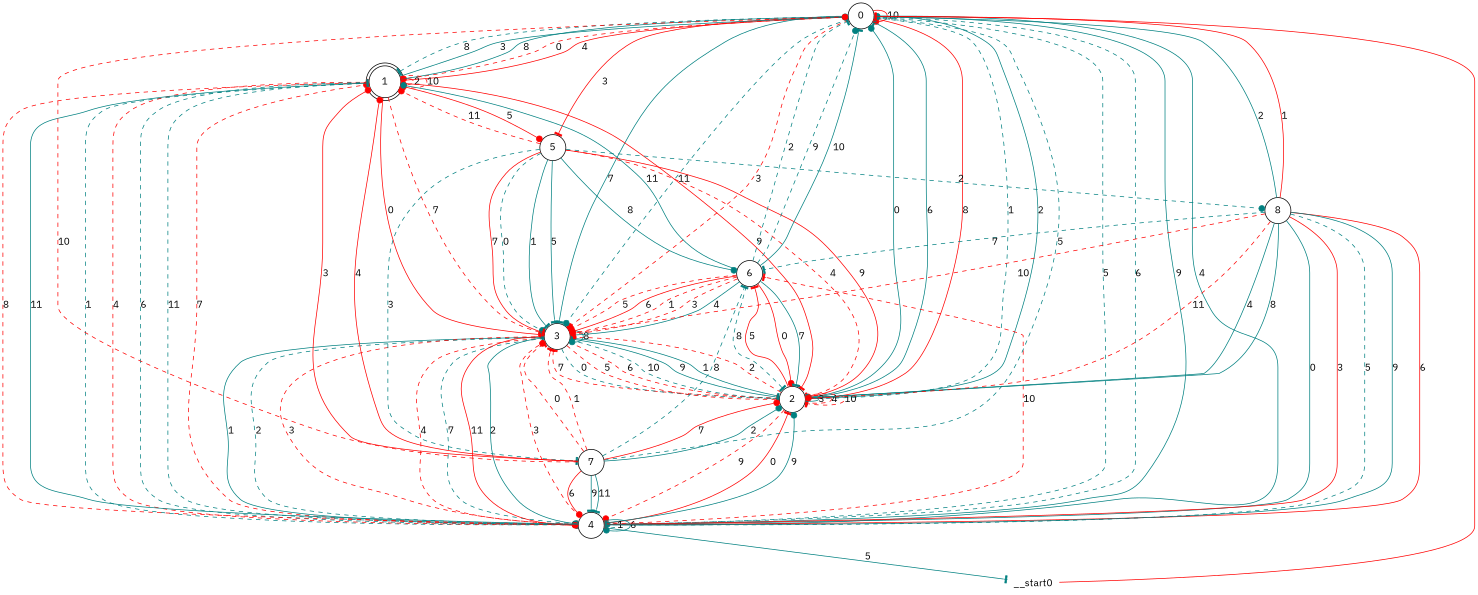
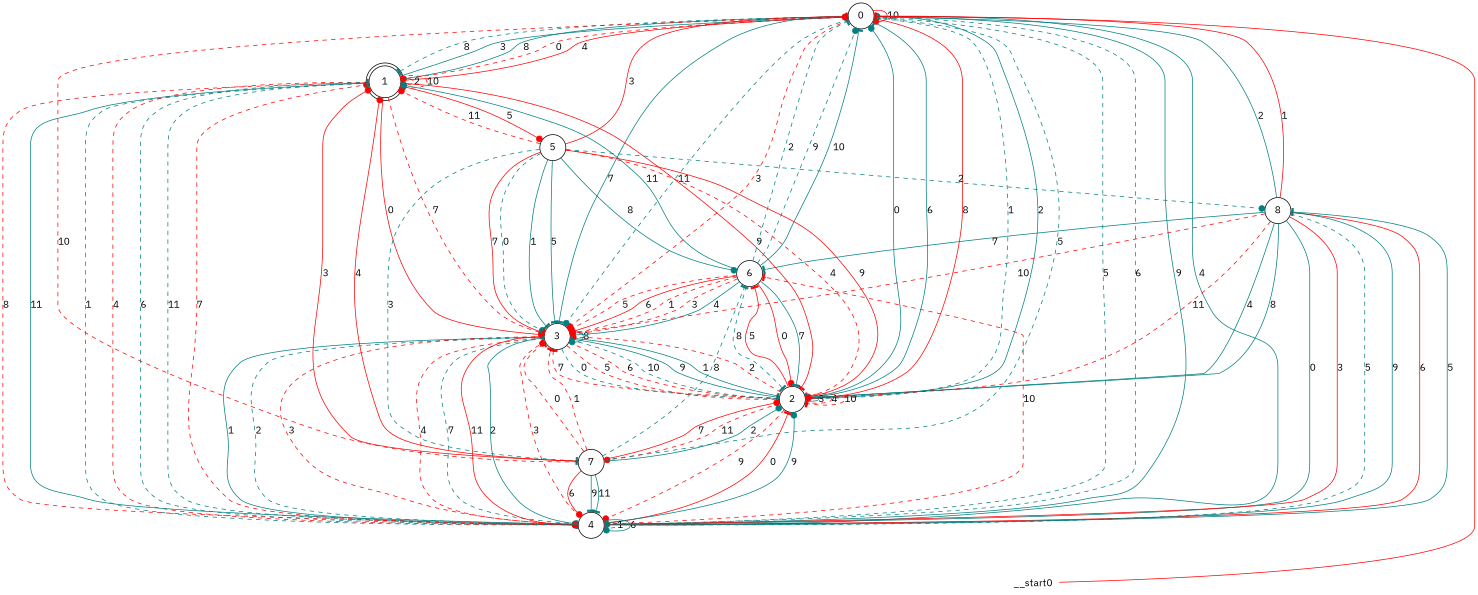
  digraph {
    fontname="IBM Plex Sans"
    node [fontname="IBM Plex Sans" shape=circle]
    edge [arrowhead=tee color=teal fontname="IBM Plex Sans" style=solid]
    n1 [label=0]
    n2 [label=1 shape=doublecircle]
    n3 [label=2]
    n4 [label=3]
    n5 [label=4]
    n6 [label=5]
    n7 [label=6]
    n8 [label=7]
    n9 [label=8]
    __start0 [height=0 shape=none width=0]
    n1 -> n1 [arrowhead=dot color=red label=10]
    n1 -> n2 [arrowhead=dot color=red label=0 style=dashed]
    n1 -> n2 [color=red label=4]
    n1 -> n2 [label=8 style=dashed]
    n1 -> n3 [label=1 style=dashed]
    n1 -> n3 [label=2]
    n1 -> n4 [arrowhead=dot color=red label=3 style=dashed]
    n1 -> n4 [label=7]
    n1 -> n4 [arrowhead=dot label=11 style=dashed]
    n1 -> n5 [label=5 style=dashed]
    n1 -> n5 [arrowhead=dot label=6 style=dashed]
    n1 -> n5 [label=9]
    n2 -> n1 [arrowhead=dot label=3]
    n2 -> n1 [arrowhead=dot label=8]
    n2 -> n2 [arrowhead=dot color=red label=2 style=dashed]
    n2 -> n2 [arrowhead=dot color=red label=10 style=dashed]
    n2 -> n3 [color=red label=9]
    n2 -> n4 [arrowhead=dot color=red label=0]
    n2 -> n4 [arrowhead=dot color=red label=7 style=dashed]
    n2 -> n5 [label=1 style=dashed]
    n2 -> n5 [color=red label=4 style=dashed]
    n2 -> n5 [arrowhead=dot label=6 style=dashed]
    n2 -> n5 [label=11 style=dashed]
    n2 -> n6 [arrowhead=dot color=red label=5]
    n3 -> n1 [arrowhead=dot label=0]
    n3 -> n1 [label=6]
    n3 -> n1 [color=red label=8]
    n3 -> n3 [label=3]
    n3 -> n3 [color=red label=4 style=dashed]
    n3 -> n3 [color=red label=10 style=dashed]
    n3 -> n4 [label=1]
    n3 -> n4 [arrowhead=dot color=red label=2 style=dashed]
    n3 -> n4 [color=red label=7 style=dashed]
    n3 -> n5 [arrowhead=dot color=red label=9 style=dashed]
    n3 -> n7 [color=red label=5]
+   n3 -> n8 [arrowhead=dot color=red label=11 style=dashed]
    n4 -> n3 [label=0 style=dashed]
    n4 -> n3 [color=red label=5 style=dashed]
    n4 -> n3 [color=red label=6 style=dashed]
    n4 -> n3 [label=9]
    n4 -> n3 [label=10 style=dashed]
    n4 -> n4 [arrowhead=dot label=8]
    n4 -> n5 [arrowhead=dot label=1]
    n4 -> n5 [arrowhead=dot label=2 style=dashed]
    n4 -> n5 [arrowhead=dot color=red label=3 style=dashed]
    n4 -> n5 [arrowhead=dot color=red label=4 style=dashed]
    n4 -> n5 [arrowhead=dot label=7 style=dashed]
    n4 -> n5 [arrowhead=dot color=red label=11]
    n5 -> n1 [arrowhead=dot label=4]
    n5 -> n2 [arrowhead=dot color=red label=7 style=dashed]
    n5 -> n2 [color=red label=8 style=dashed]
    n5 -> n2 [label=11]
    n5 -> n3 [color=red label=0]
    n5 -> n3 [arrowhead=dot label=9]
    n5 -> n4 [label=2]
    n5 -> n4 [arrowhead=dot color=red label=3 style=dashed]
    n5 -> n5 [label=1 style=dashed]
    n5 -> n5 [arrowhead=dot label=6]
    n5 -> n7 [color=red label=10 style=dashed]
-   n5 -> __start0 [label=5]
-   n1 -> n6 [color=red label=3]
+   n5 -> n9 [label=5]
+   n6 -> n1 [color=red label=3]
    n6 -> n2 [arrowhead=dot color=red label=11 style=dashed]
    n6 -> n3 [color=red label=4 style=dashed]
    n6 -> n3 [arrowhead=dot color=red label=9]
    n6 -> n4 [arrowhead=dot label=0 style=dashed]
    n6 -> n4 [label=1]
    n6 -> n4 [label=5]
    n6 -> n4 [color=red label=7]
    n6 -> n7 [arrowhead=dot label=8]
    n6 -> n8 [label=3 style=dashed]
    n6 -> n9 [arrowhead=dot label=2 style=dashed]
    n7 -> n1 [label=2 style=dashed]
    n7 -> n1 [arrowhead=dot label=9 style=dashed]
    n7 -> n1 [label=10]
    n7 -> n2 [arrowhead=dot label=11]
    n7 -> n3 [arrowhead=dot color=red label=0]
    n7 -> n3 [label=7]
    n7 -> n3 [label=8 style=dashed]
    n7 -> n4 [color=red label=1 style=dashed]
    n7 -> n4 [color=red label=3 style=dashed]
    n7 -> n4 [label=4]
    n7 -> n4 [arrowhead=dot color=red label=5 style=dashed]
    n7 -> n4 [arrowhead=dot color=red label=6]
    n8 -> n1 [label=5 style=dashed]
    n8 -> n1 [arrowhead=dot color=red label=10 style=dashed]
    n8 -> n2 [arrowhead=dot color=red label=3]
    n8 -> n2 [arrowhead=dot color=red label=4]
    n8 -> n3 [arrowhead=dot label=2]
    n8 -> n3 [arrowhead=dot color=red label=7]
    n8 -> n4 [color=red label=0 style=dashed]
    n8 -> n4 [color=red label=1 style=dashed]
    n8 -> n5 [arrowhead=dot color=red label=6]
    n8 -> n5 [label=9]
    n8 -> n5 [label=11]
    n8 -> n7 [label=8 style=dashed]
    n9 -> n1 [color=red label=1]
    n9 -> n1 [arrowhead=dot label=2]
    n9 -> n3 [arrowhead=dot label=4]
    n9 -> n3 [label=8]
    n9 -> n3 [arrowhead=dot color=red label=11 style=dashed]
    n9 -> n4 [arrowhead=dot color=red label=10 style=dashed]
    n9 -> n5 [label=0]
    n9 -> n5 [color=red label=3]
    n9 -> n5 [label=5 style=dashed]
    n9 -> n5 [color=red label=6]
    n9 -> n5 [label=9]
-   n9 -> n7 [label=7 style=dashed]
+   n9 -> n7 [label=7]
    __start0 -> n1 [color=red]
  }
